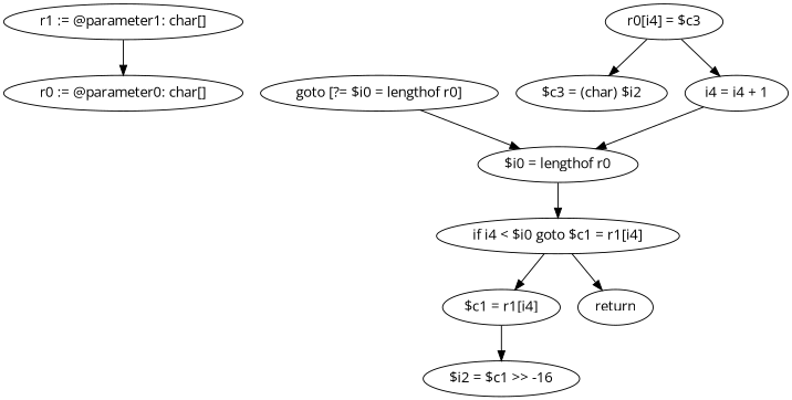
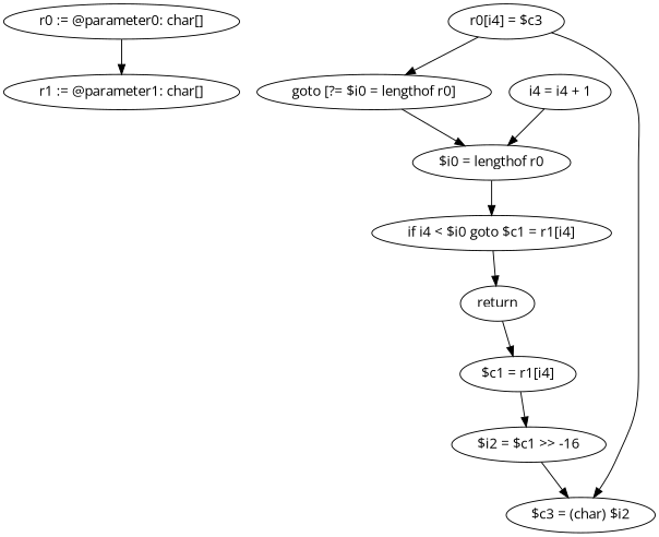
  digraph {
    fontname="Open Sans"
    node [fontname="Open Sans"]
    edge [fontname="Open Sans"]
    "r0 := @parameter0: char[]"
    "r1 := @parameter1: char[]"
    "goto [?= $i0 = lengthof r0]"
    "$i0 = lengthof r0"
    "if i4 < $i0 goto $c1 = r1[i4]"
    "$c1 = r1[i4]"
    "$i2 = $c1 >> -16"
    "$c3 = (char) $i2"
    "r0[i4] = $c3"
    "i4 = i4 + 1"
    return
-   "r1 := @parameter1: char[]" -> "r0 := @parameter0: char[]"
+   "r0 := @parameter0: char[]" -> "r1 := @parameter1: char[]"
    "goto [?= $i0 = lengthof r0]" -> "$i0 = lengthof r0"
    "$i0 = lengthof r0" -> "if i4 < $i0 goto $c1 = r1[i4]"
-   "if i4 < $i0 goto $c1 = r1[i4]" -> "$c1 = r1[i4]"
+   return -> "$c1 = r1[i4]"
    "if i4 < $i0 goto $c1 = r1[i4]" -> return
    "$c1 = r1[i4]" -> "$i2 = $c1 >> -16"
+   "$i2 = $c1 >> -16" -> "$c3 = (char) $i2"
    "r0[i4] = $c3" -> "$c3 = (char) $i2"
-   "r0[i4] = $c3" -> "i4 = i4 + 1"
+   "r0[i4] = $c3" -> "goto [?= $i0 = lengthof r0]"
    "i4 = i4 + 1" -> "$i0 = lengthof r0"
  }
